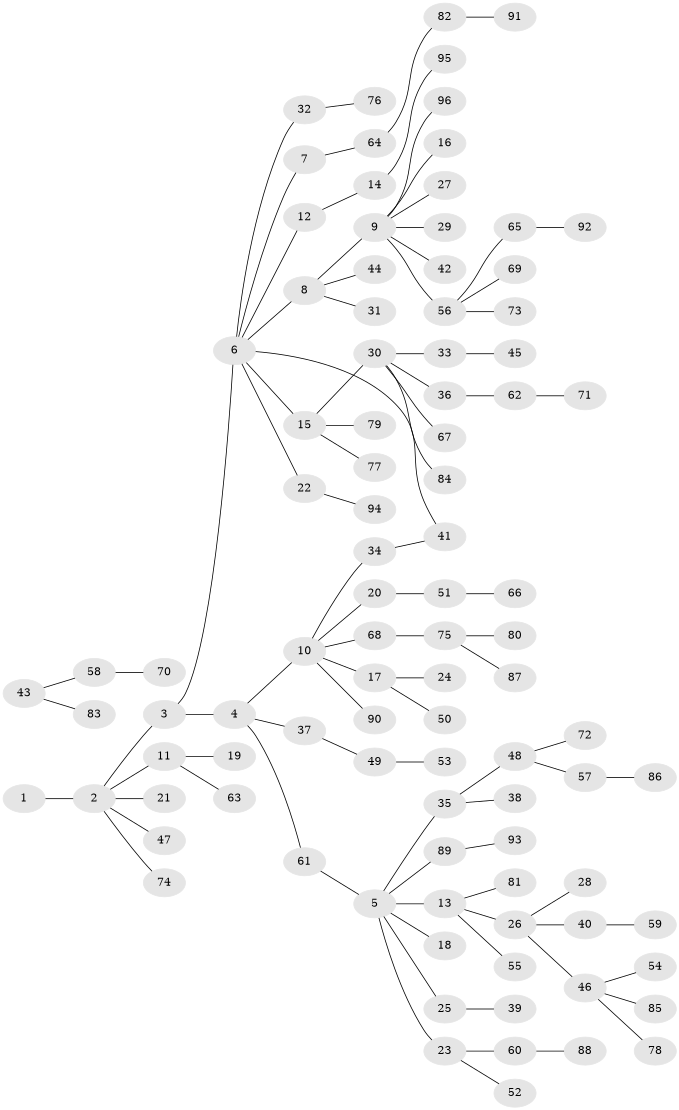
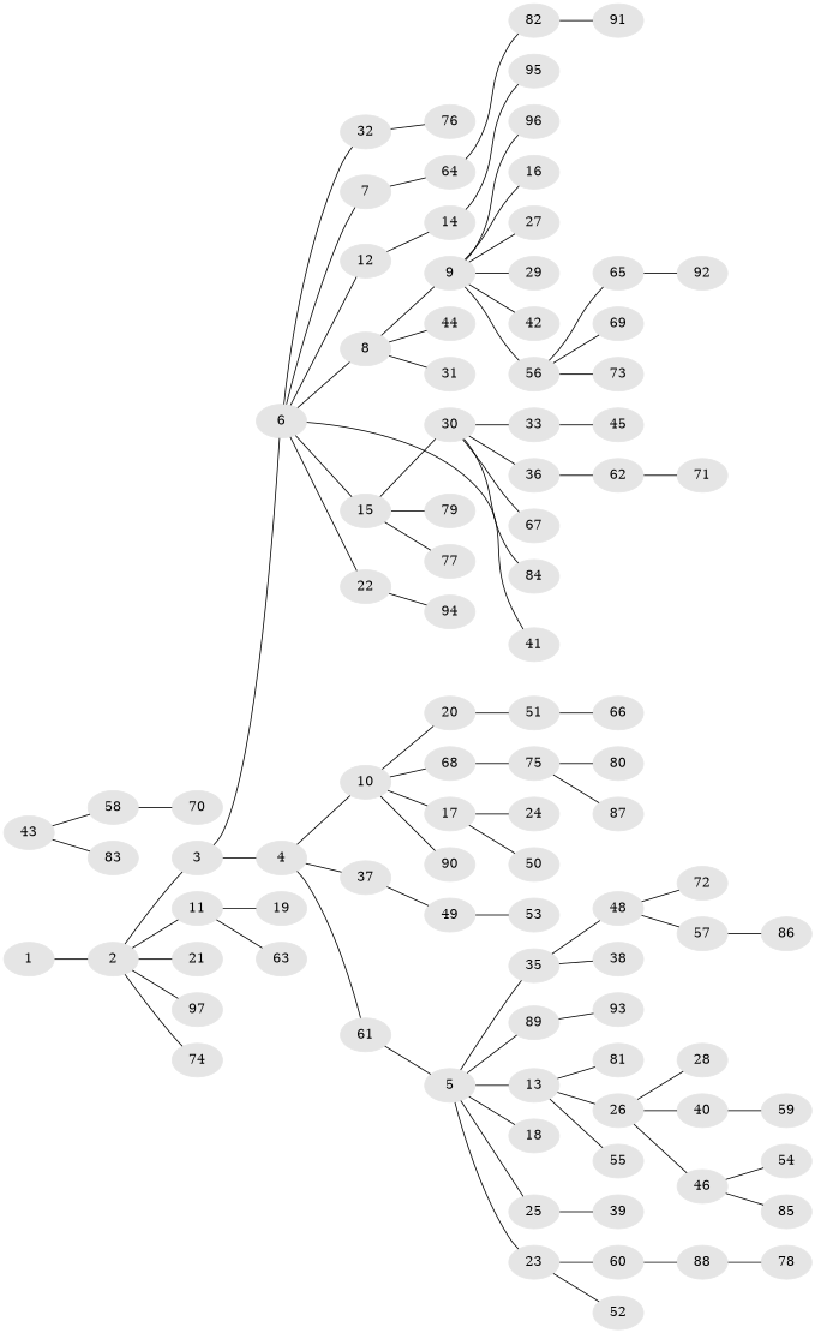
  graph {
    rankdir=LR
    node [color=gray90 style=filled]
    1
    2
    3
    11
    21
-   47
+   47 [label=97]
    74
    4
    6
    19
    63
    10
    37
    61
    7
    8
    12
    15
    22
    32
    41
    5
    13
    18
    23
    25
    35
    89
    17
    20
-   34
    68
    90
    49
    26
    55
    81
    52
    60
    39
    38
    48
    93
    64
    9
    31
    44
    14
    30
    77
    79
    94
    76
    82
    16
    27
    29
    42
    56
    96
    43
    58
    83
    65
    69
    73
    24
    50
    51
    75
    95
    28
    40
    46
    33
    36
    67
    84
    66
    88
    59
    54
    78
    85
    45
    62
    57
    72
    71
    53
    70
    86
    92
    91
    80
    87
    1 -- 2
    2 -- 3
    2 -- 11
    2 -- 21
    2 -- 47
    2 -- 74
    3 -- 4
    3 -- 6
    11 -- 19
    11 -- 63
    4 -- 10
    4 -- 37
    4 -- 61
    6 -- 7
    6 -- 8
    6 -- 12
    6 -- 15
    6 -- 22
    6 -- 32
    6 -- 41
    10 -- 17
    10 -- 20
-   10 -- 34
    10 -- 68
    10 -- 90
    37 -- 49
    61 -- 5
    7 -- 64
    8 -- 9
    8 -- 31
    8 -- 44
    12 -- 14
    15 -- 30
    15 -- 77
    15 -- 79
    22 -- 94
    32 -- 76
    5 -- 13
    5 -- 18
    5 -- 23
    5 -- 25
    5 -- 35
    5 -- 89
    13 -- 26
    13 -- 55
    13 -- 81
    23 -- 52
    23 -- 60
    25 -- 39
    35 -- 38
    35 -- 48
    89 -- 93
    17 -- 24
    17 -- 50
    20 -- 51
-   34 -- 41
    68 -- 75
    49 -- 53
    26 -- 28
    26 -- 40
    26 -- 46
    60 -- 88
    48 -- 57
    48 -- 72
    64 -- 82
    9 -- 16
    9 -- 27
    9 -- 29
    9 -- 42
    9 -- 56
    9 -- 96
    14 -- 95
    30 -- 33
    30 -- 36
    30 -- 67
    30 -- 84
    82 -- 91
    56 -- 65
    56 -- 69
    56 -- 73
    43 -- 58
    43 -- 83
    58 -- 70
    65 -- 92
    51 -- 66
    75 -- 80
    75 -- 87
    40 -- 59
    46 -- 54
-   46 -- 78
+   88 -- 78
    46 -- 85
    33 -- 45
    36 -- 62
    62 -- 71
    57 -- 86
  }
